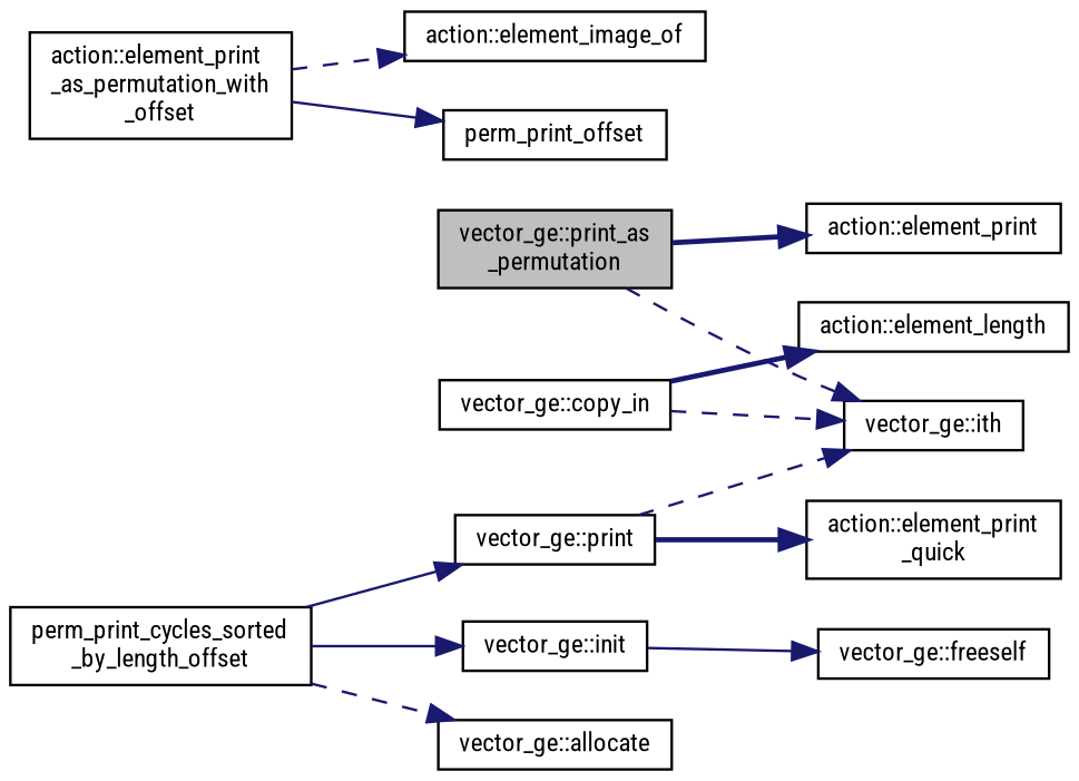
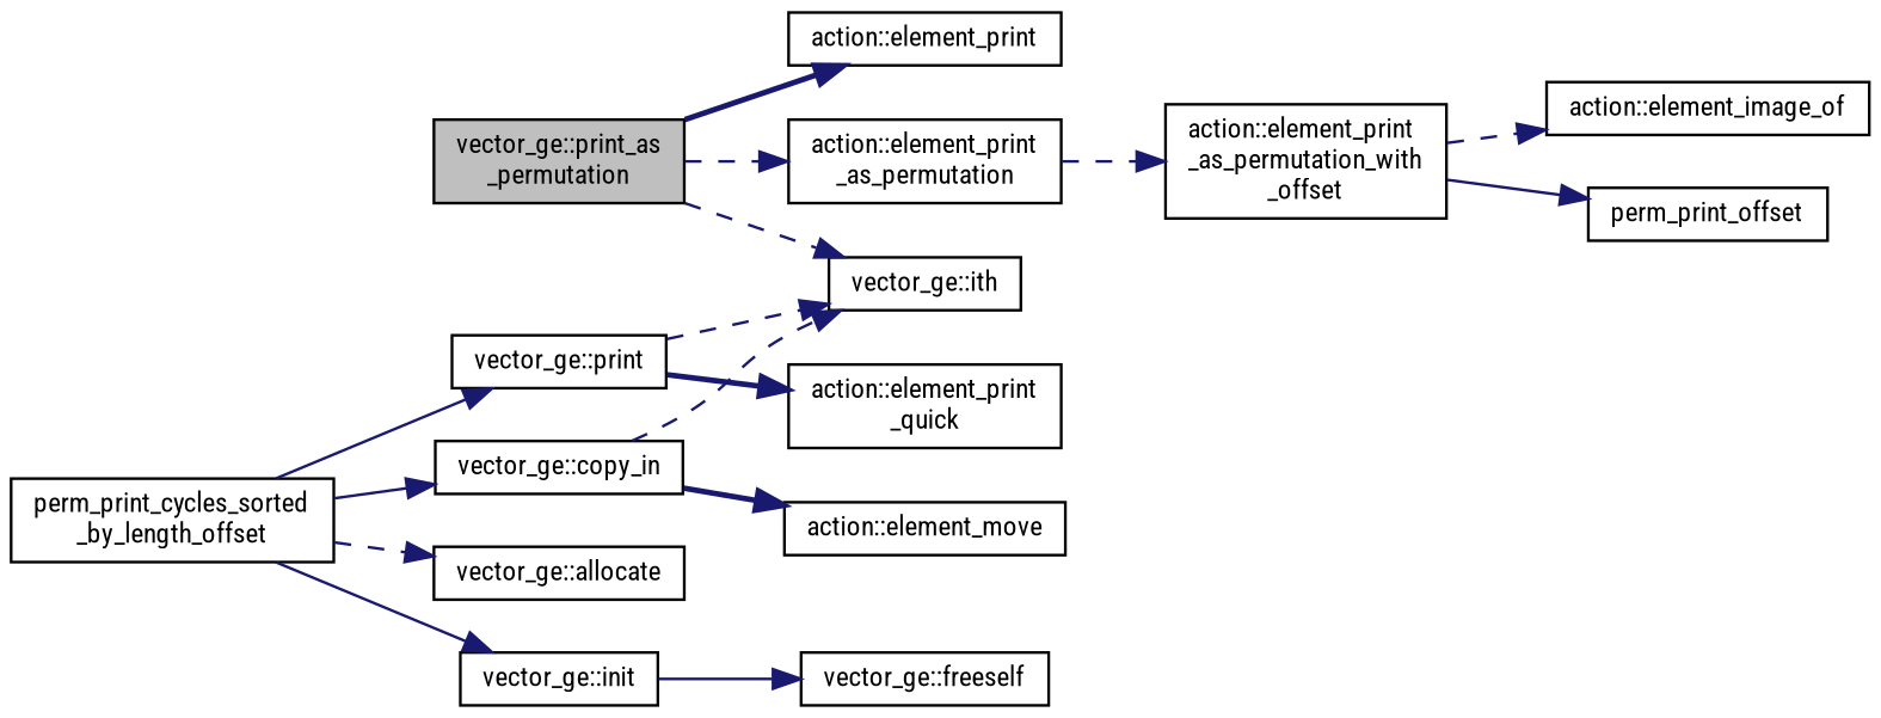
  digraph {
    fontname="Roboto Condensed"
    rankdir=LR
    node [color=black fillcolor=white fontname="Roboto Condensed" fontsize=10 shape=record style=filled]
    edge [color=midnightblue fontname="Roboto Condensed" fontsize=10 labelfontname=Helvetica labelfontsize=10 style=dashed]
    n1 [fillcolor=grey75 fontcolor=black height=0.2 label="vector_ge::print_as\l_permutation" width=0.4]
    n2 [height=0.2 label="action::element_print" width=0.4]
    n3 [height=0.2 label="vector_ge::ith" width=0.4]
+   n4 [height=0.2 label="action::element_print\l_as_permutation" width=0.4]
    n5 [height=0.2 label="action::element_print\l_as_permutation_with\l_offset" width=0.4]
    n6 [height=0.2 label="action::element_image_of" width=0.4]
    n7 [height=0.2 label=perm_print_offset width=0.4]
    n8 [height=0.2 label="perm_print_cycles_sorted\l_by_length_offset" width=0.4]
    n9 [height=0.2 label="vector_ge::init" width=0.4]
    n10 [height=0.2 label="vector_ge::allocate" width=0.4]
    n11 [height=0.2 label="vector_ge::copy_in" width=0.4]
    n12 [height=0.2 label="vector_ge::print" width=0.4]
    n13 [height=0.2 label="vector_ge::freeself" width=0.4]
-   n14 [height=0.2 label="action::element_length" width=0.4]
+   n14 [height=0.2 label="action::element_move" width=0.4]
    n15 [height=0.2 label="action::element_print\l_quick" width=0.4]
    n1 -> n2 [style=bold]
    n1 -> n3
+   n1 -> n4
+   n4 -> n5
    n5 -> n6
    n5 -> n7 [style=solid]
    n8 -> n9 [style=solid]
    n8 -> n10
+   n8 -> n11 [style=solid]
    n8 -> n12 [style=solid]
    n9 -> n13 [style=solid]
    n11 -> n3
    n11 -> n14 [style=bold]
    n12 -> n3
    n12 -> n15 [style=bold]
  }
